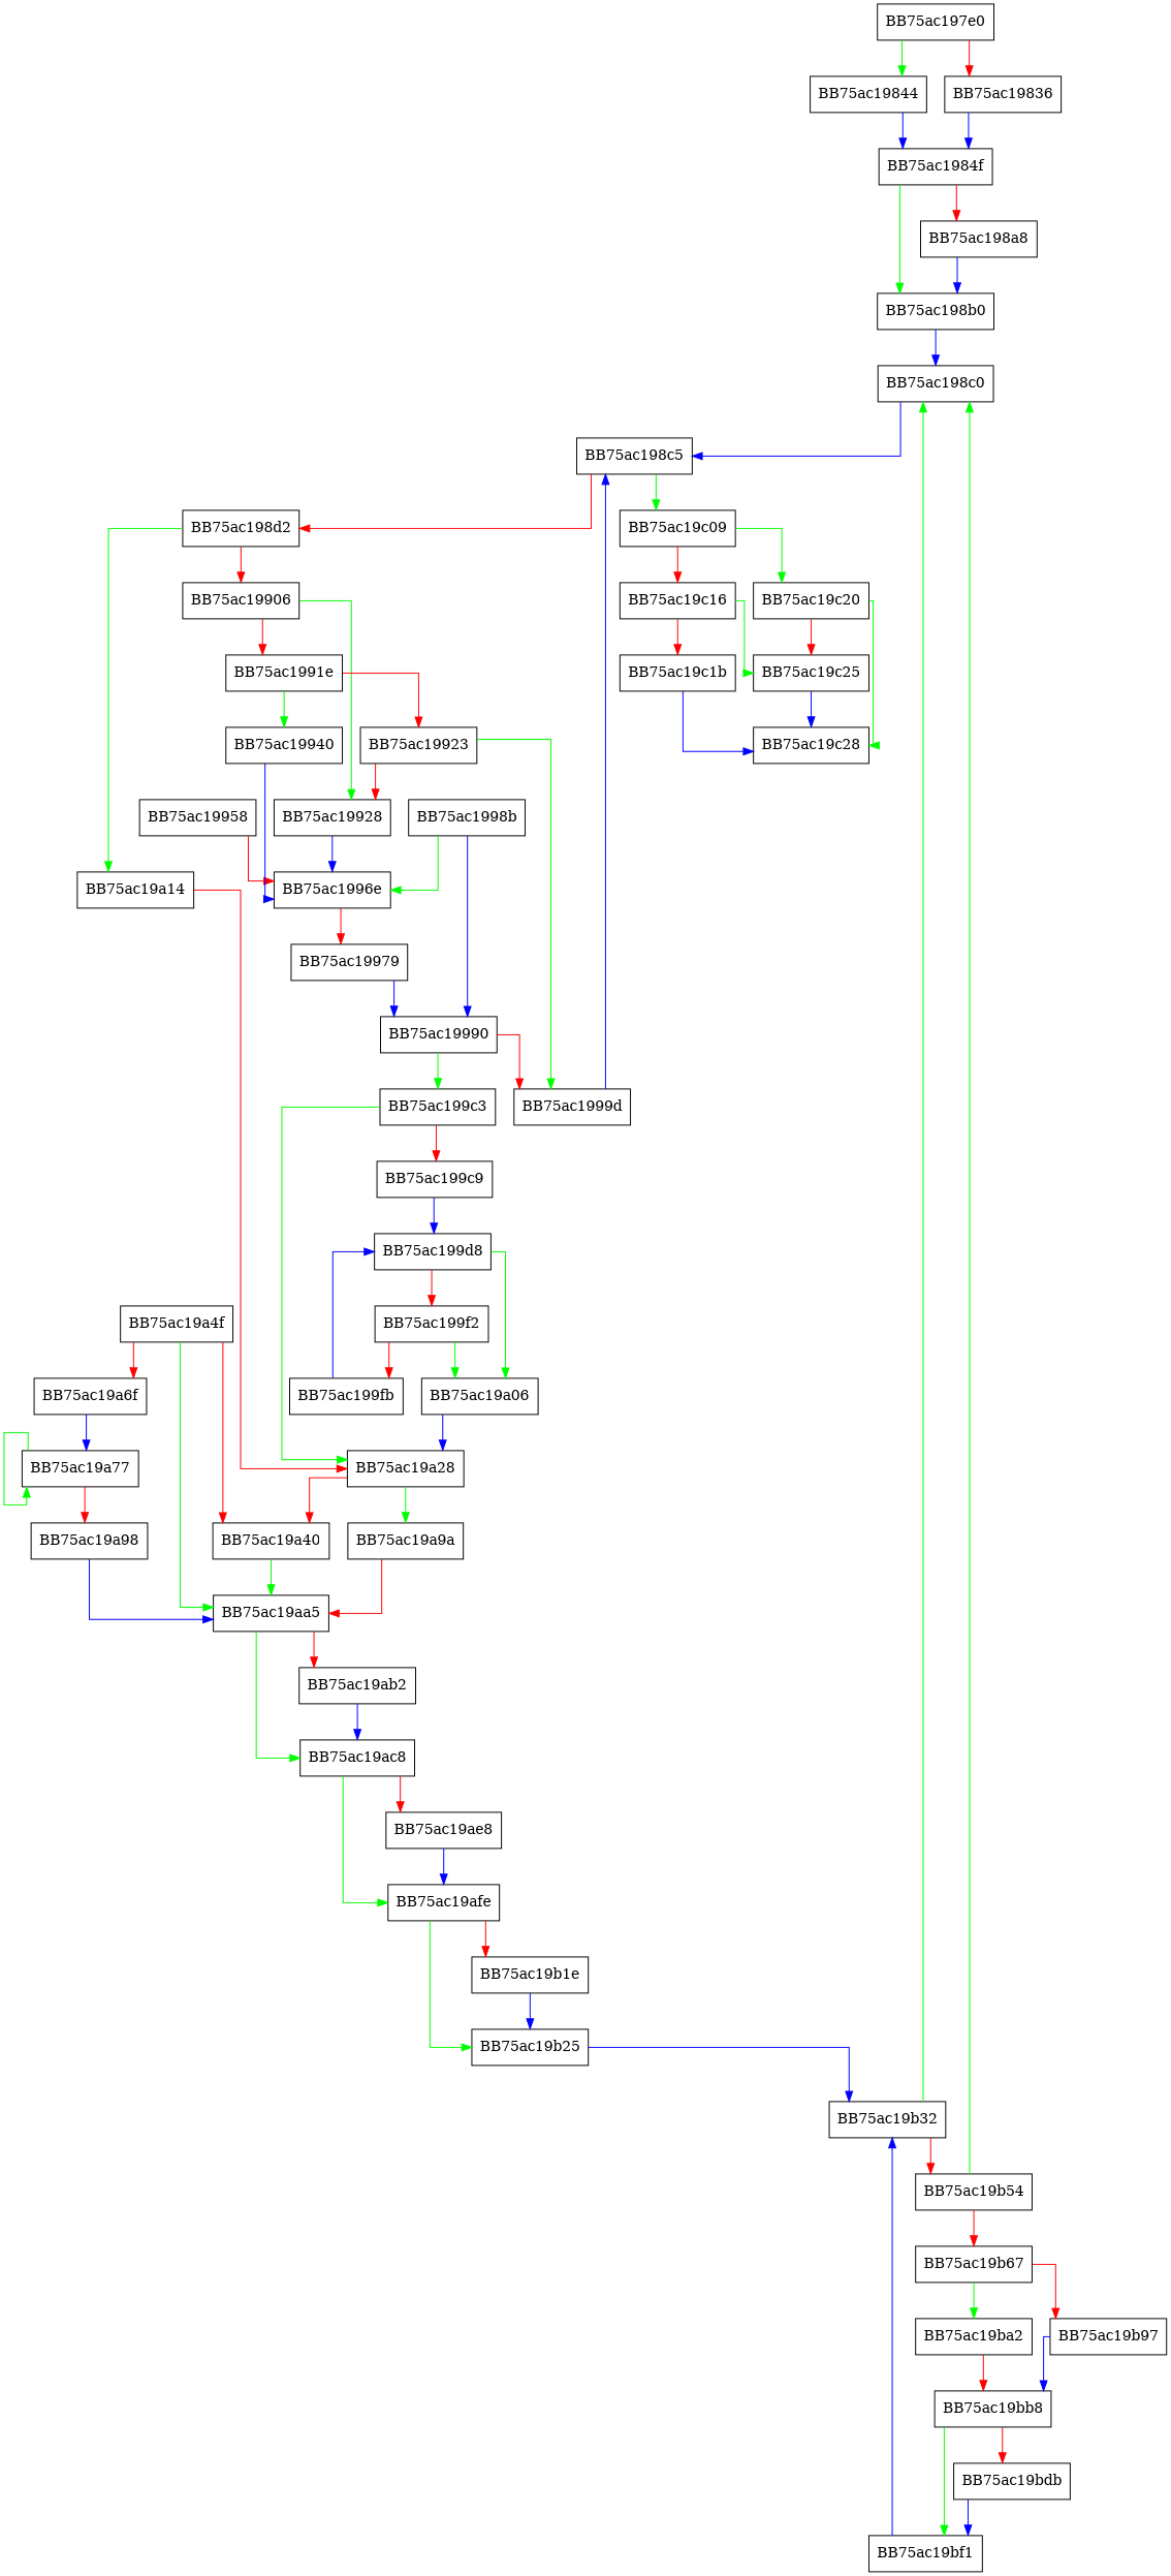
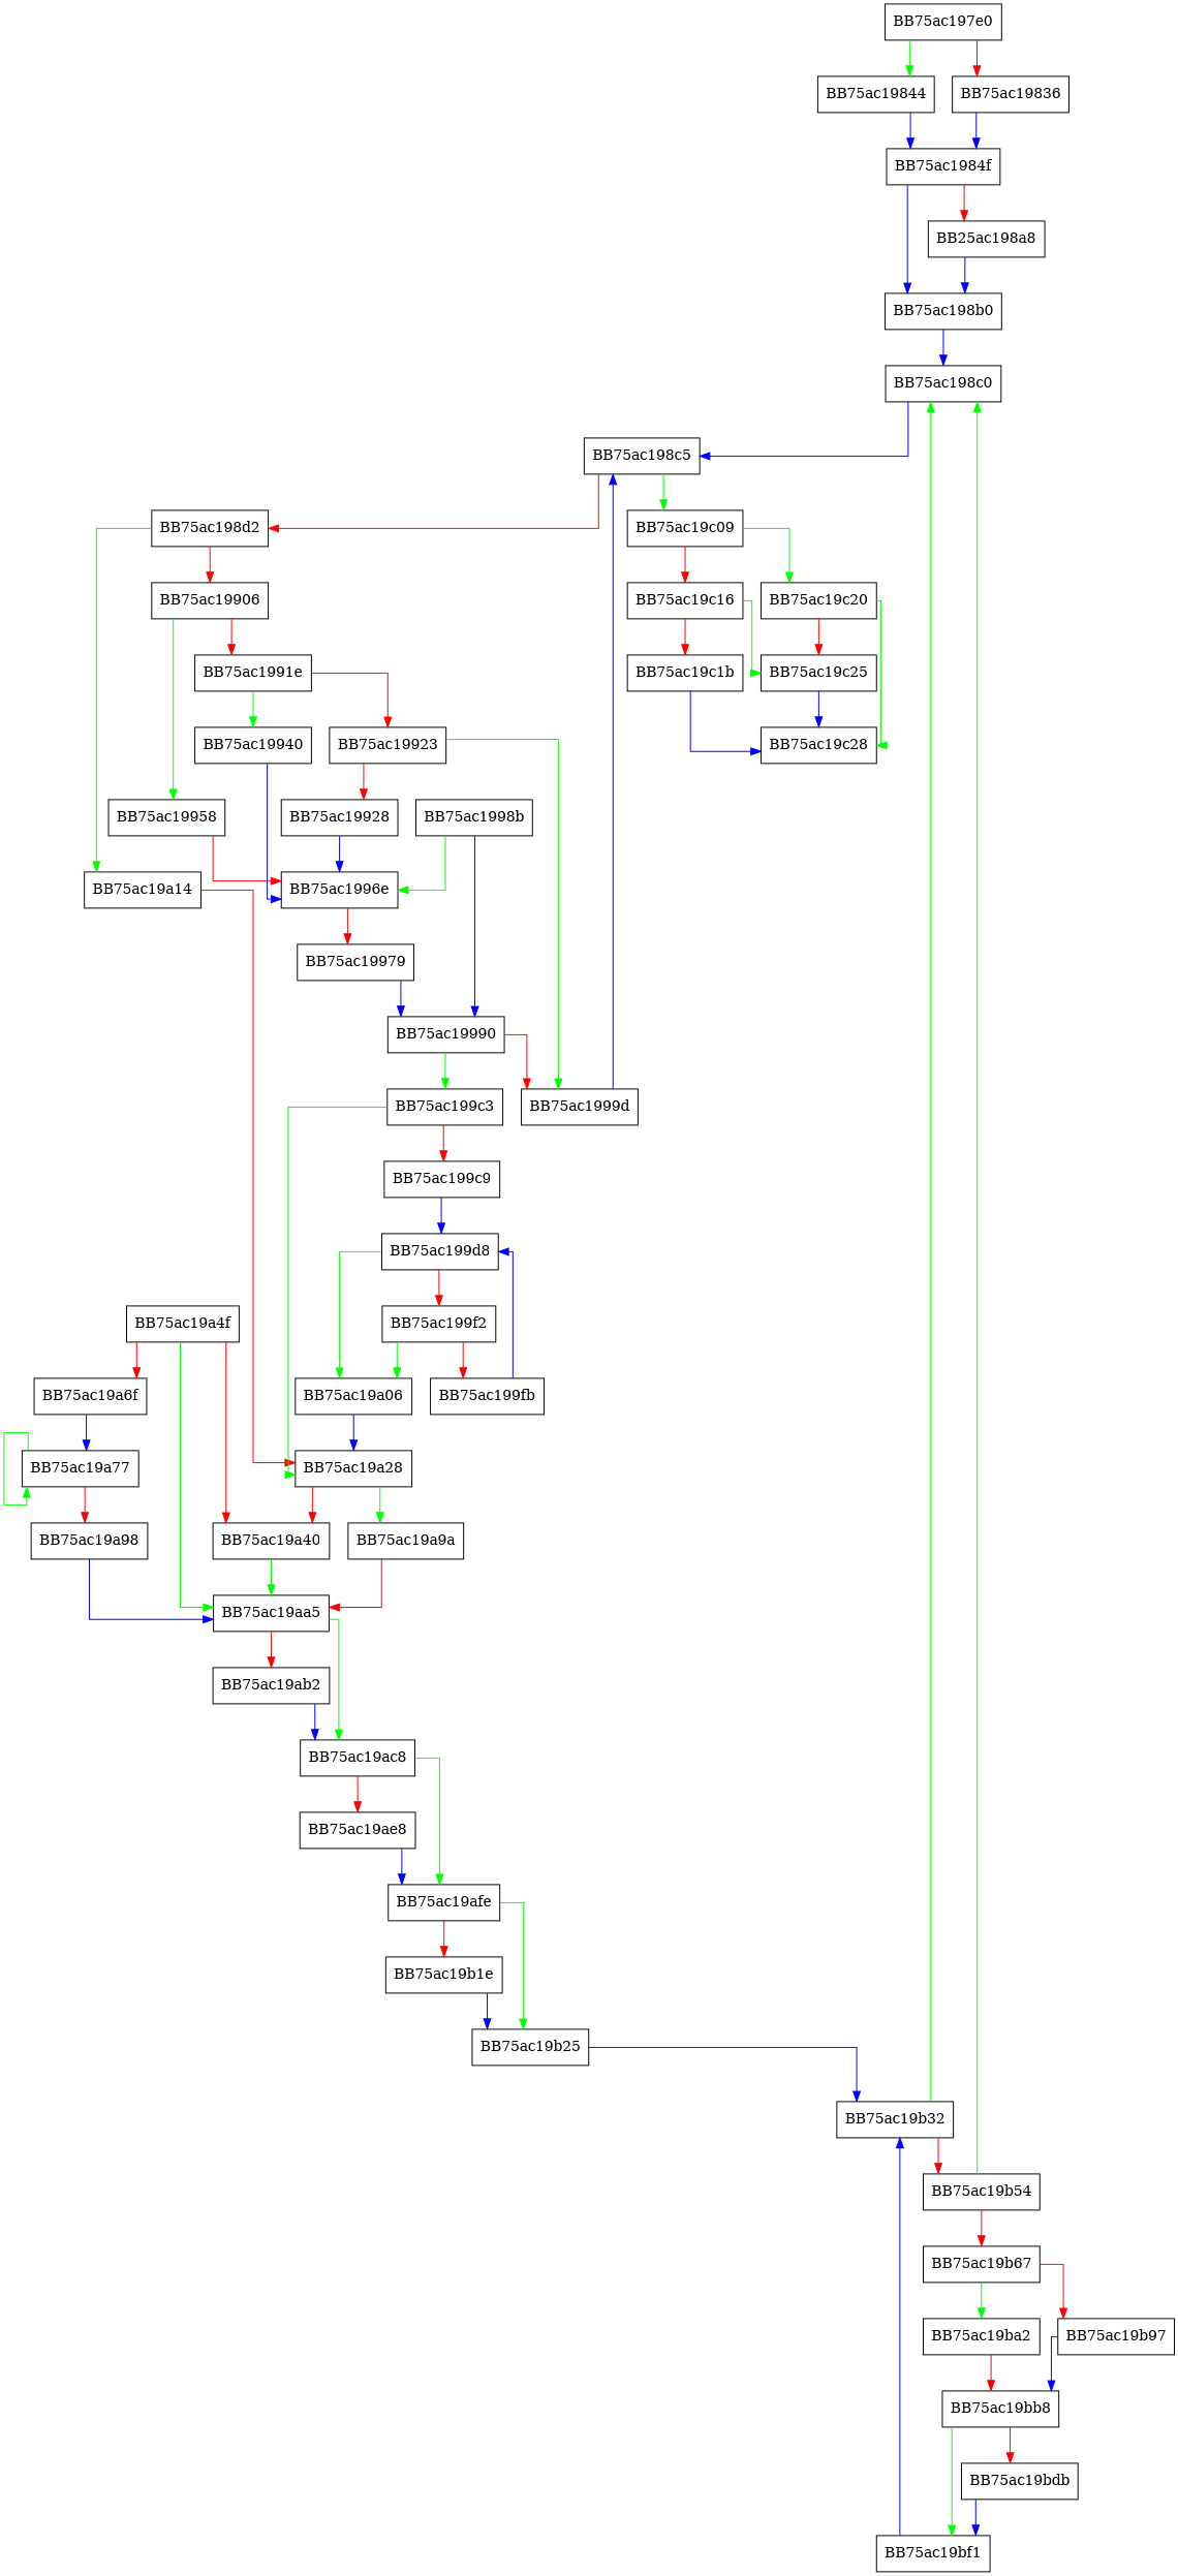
  digraph {
    splines=ortho
    node [shape=box]
    edge [color=red]
    BB75ac197e0
    BB75ac19844
    BB75ac19836
    BB75ac1984f
    BB75ac198b0
-   BB75ac198a8
+   BB75ac198a8 [label=BB25ac198a8]
    BB75ac198c0
    BB75ac198c5
    BB75ac19c09
    BB75ac198d2
    BB75ac19c20
    BB75ac19c16
    BB75ac19a14
    BB75ac19906
    BB75ac19c25
    BB75ac19c28
    BB75ac19c1b
    BB75ac19a28
    BB75ac19958
    BB75ac1991e
    BB75ac19a9a
    BB75ac19a40
    BB75ac1996e
    BB75ac19940
    BB75ac19923
    BB75ac19979
    BB75ac1999d
    BB75ac19928
    BB75ac1998b
    BB75ac19990
    BB75ac199c3
    BB75ac199c9
    BB75ac199d8
    BB75ac19aa5
    BB75ac19a06
    BB75ac199f2
    BB75ac199fb
    BB75ac19ac8
    BB75ac19ab2
    BB75ac19a4f
    BB75ac19a6f
    BB75ac19afe
    BB75ac19ae8
    BB75ac19a77
    BB75ac19a98
    BB75ac19b25
    BB75ac19b1e
    BB75ac19b32
    BB75ac19b54
    BB75ac19b67
    BB75ac19ba2
    BB75ac19b97
    BB75ac19bb8
    BB75ac19bf1
    BB75ac19bdb
    BB75ac197e0 -> BB75ac19844 [color=green]
    BB75ac197e0 -> BB75ac19836
    BB75ac19844 -> BB75ac1984f [color=blue]
    BB75ac19836 -> BB75ac1984f [color=blue]
-   BB75ac1984f -> BB75ac198b0 [color=green]
+   BB75ac1984f -> BB75ac198b0 [color=blue]
    BB75ac1984f -> BB75ac198a8
    BB75ac198b0 -> BB75ac198c0 [color=blue]
    BB75ac198a8 -> BB75ac198b0 [color=blue]
    BB75ac198c0 -> BB75ac198c5 [color=blue]
    BB75ac198c5 -> BB75ac19c09 [color=green]
    BB75ac198c5 -> BB75ac198d2
    BB75ac19c09 -> BB75ac19c20 [color=green]
    BB75ac19c09 -> BB75ac19c16
    BB75ac198d2 -> BB75ac19a14 [color=green]
    BB75ac198d2 -> BB75ac19906
    BB75ac19c20 -> BB75ac19c25
    BB75ac19c20 -> BB75ac19c28 [color=green]
    BB75ac19c16 -> BB75ac19c25 [color=green]
    BB75ac19c16 -> BB75ac19c1b
    BB75ac19a14 -> BB75ac19a28
-   BB75ac19906 -> BB75ac19928 [color=green]
+   BB75ac19906 -> BB75ac19958 [color=green]
    BB75ac19906 -> BB75ac1991e
    BB75ac19c25 -> BB75ac19c28 [color=blue]
    BB75ac19c1b -> BB75ac19c28 [color=blue]
    BB75ac19a28 -> BB75ac19a9a [color=green]
    BB75ac19a28 -> BB75ac19a40
    BB75ac19958 -> BB75ac1996e
    BB75ac1991e -> BB75ac19940 [color=green]
    BB75ac1991e -> BB75ac19923
    BB75ac19a9a -> BB75ac19aa5
    BB75ac19a40 -> BB75ac19aa5 [color=green]
    BB75ac1996e -> BB75ac19979
    BB75ac19940 -> BB75ac1996e [color=blue]
    BB75ac19923 -> BB75ac1999d [color=green]
    BB75ac19923 -> BB75ac19928
    BB75ac19979 -> BB75ac19990 [color=blue]
    BB75ac1999d -> BB75ac198c5 [color=blue]
    BB75ac19928 -> BB75ac1996e [color=blue]
    BB75ac1998b -> BB75ac1996e [color=green]
    BB75ac1998b -> BB75ac19990 [color=blue]
    BB75ac19990 -> BB75ac1999d
    BB75ac19990 -> BB75ac199c3 [color=green]
    BB75ac199c3 -> BB75ac19a28 [color=green]
    BB75ac199c3 -> BB75ac199c9
    BB75ac199c9 -> BB75ac199d8 [color=blue]
    BB75ac199d8 -> BB75ac19a06 [color=green]
    BB75ac199d8 -> BB75ac199f2
    BB75ac19aa5 -> BB75ac19ac8 [color=green]
    BB75ac19aa5 -> BB75ac19ab2
    BB75ac19a06 -> BB75ac19a28 [color=blue]
    BB75ac199f2 -> BB75ac19a06 [color=green]
    BB75ac199f2 -> BB75ac199fb
    BB75ac199fb -> BB75ac199d8 [color=blue]
    BB75ac19ac8 -> BB75ac19afe [color=green]
    BB75ac19ac8 -> BB75ac19ae8
    BB75ac19ab2 -> BB75ac19ac8 [color=blue]
    BB75ac19a4f -> BB75ac19a40
    BB75ac19a4f -> BB75ac19aa5 [color=green]
    BB75ac19a4f -> BB75ac19a6f
    BB75ac19a6f -> BB75ac19a77 [color=blue]
    BB75ac19afe -> BB75ac19b25 [color=green]
    BB75ac19afe -> BB75ac19b1e
    BB75ac19ae8 -> BB75ac19afe [color=blue]
    BB75ac19a77 -> BB75ac19a77 [color=green]
    BB75ac19a77 -> BB75ac19a98
    BB75ac19a98 -> BB75ac19aa5 [color=blue]
    BB75ac19b25 -> BB75ac19b32 [color=blue]
    BB75ac19b1e -> BB75ac19b25 [color=blue]
    BB75ac19b32 -> BB75ac198c0 [color=green]
    BB75ac19b32 -> BB75ac19b54
    BB75ac19b54 -> BB75ac198c0 [color=green]
    BB75ac19b54 -> BB75ac19b67
    BB75ac19b67 -> BB75ac19ba2 [color=green]
    BB75ac19b67 -> BB75ac19b97
    BB75ac19ba2 -> BB75ac19bb8
    BB75ac19b97 -> BB75ac19bb8 [color=blue]
    BB75ac19bb8 -> BB75ac19bf1 [color=green]
    BB75ac19bb8 -> BB75ac19bdb
    BB75ac19bf1 -> BB75ac19b32 [color=blue]
    BB75ac19bdb -> BB75ac19bf1 [color=blue]
  }
